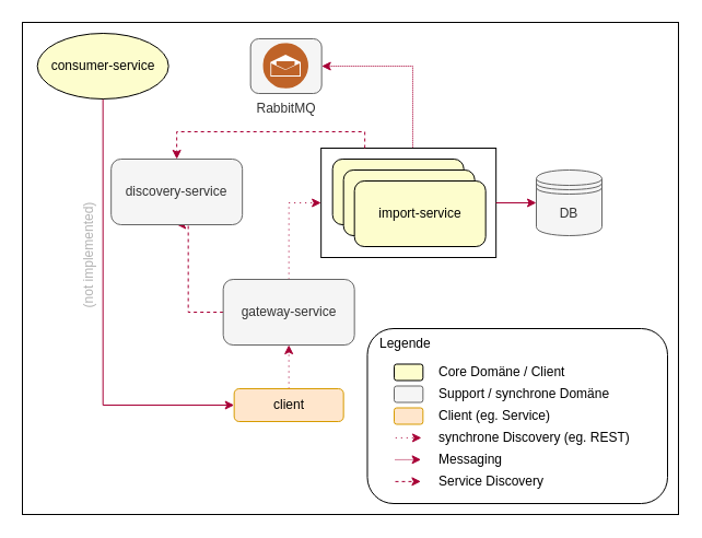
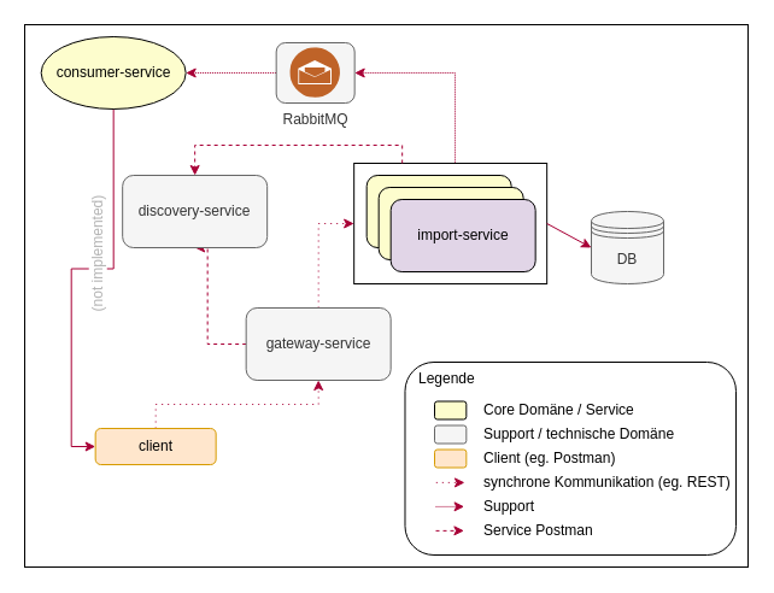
  <mxCell id="0" />
  <mxCell id="1" parent="0" />
  <mxCell id="2" value="" style="rounded=0;whiteSpace=wrap;html=1;fillColor=none;fontColor=#B3B3B3;align=center;" vertex="1" parent="1"><mxGeometry x="20" y="20" width="600" height="450" as="geometry" /></mxCell>
  <mxCell id="3" value="Legende" style="rounded=1;whiteSpace=wrap;html=1;align=left;verticalAlign=top;fillColor=none;spacingLeft=10;spacingTop=0;" vertex="1" parent="1"><mxGeometry x="335.49" y="300" width="274.51" height="160" as="geometry" /></mxCell>
  <mxCell id="4" style="edgeStyle=elbowEdgeStyle;rounded=0;orthogonalLoop=1;jettySize=auto;html=1;exitX=0.5;exitY=0;exitDx=0;exitDy=0;entryX=1;entryY=0.5;entryDx=0;entryDy=0;dashed=1;strokeColor=#A80036;dashPattern=1 1;" edge="1" parent="1" source="5" target="19"><mxGeometry relative="1" as="geometry"><Array as="points"><mxPoint x="377" y="110" /><mxPoint x="427" y="100" /></Array></mxGeometry></mxCell>
  <mxCell id="5" value="" style="rounded=0;whiteSpace=wrap;html=1;fillColor=none;" parent="1" vertex="1"><mxGeometry x="293.16" y="135" width="160" height="100" as="geometry" /></mxCell>
  <mxCell id="6" style="edgeStyle=orthogonalEdgeStyle;rounded=0;orthogonalLoop=1;jettySize=auto;html=1;exitX=0.5;exitY=0;exitDx=0;exitDy=0;strokeColor=#A80036;entryX=0;entryY=0.5;entryDx=0;entryDy=0;dashed=1;dashPattern=1 4;" parent="1" source="8" target="5" edge="1"><mxGeometry relative="1" as="geometry"><mxPoint x="293.67" y="185" as="targetPoint" /><Array as="points"><mxPoint x="263.67" y="185" /></Array></mxGeometry></mxCell>
  <mxCell id="7" style="edgeStyle=elbowEdgeStyle;rounded=0;orthogonalLoop=1;jettySize=auto;html=1;exitX=0;exitY=0.5;exitDx=0;exitDy=0;entryX=0.5;entryY=1;entryDx=0;entryDy=0;dashed=1;strokeColor=#A80036;" parent="1" source="8" target="21" edge="1"><mxGeometry relative="1" as="geometry"><Array as="points"><mxPoint x="171.67" y="225" /></Array></mxGeometry></mxCell>
  <mxCell id="8" value="gateway-service" style="rounded=1;whiteSpace=wrap;html=1;fillColor=#f5f5f5;strokeColor=#666666;fontColor=#333333;" parent="1" vertex="1"><mxGeometry x="203.67" y="255" width="120" height="60" as="geometry" /></mxCell>
  <mxCell id="9" style="edgeStyle=elbowEdgeStyle;rounded=0;orthogonalLoop=1;jettySize=auto;html=1;entryX=0.5;entryY=0;entryDx=0;entryDy=0;dashed=1;strokeColor=#A80036;elbow=vertical;exitX=0.25;exitY=0;exitDx=0;exitDy=0;" parent="1" source="5" target="21" edge="1"><mxGeometry relative="1" as="geometry"><mxPoint x="333.67" y="135" as="sourcePoint" /><Array as="points"><mxPoint x="250" y="120" /><mxPoint x="263.67" y="115" /></Array></mxGeometry></mxCell>
  <mxCell id="10" value="gateway-service" style="rounded=1;whiteSpace=wrap;html=1;fillColor=#FDFDCD;" parent="1" vertex="1"><mxGeometry x="303.67" y="145" width="120" height="60" as="geometry" /></mxCell>
  <mxCell id="11" value="gateway-service" style="rounded=1;whiteSpace=wrap;html=1;fillColor=#FDFDCD;" parent="1" vertex="1"><mxGeometry x="313.67" y="155" width="120" height="60" as="geometry" /></mxCell>
- <mxCell id="12" value="import-service" style="rounded=1;whiteSpace=wrap;html=1;fillColor=#FDFDCD;" parent="1" vertex="1"><mxGeometry x="323.67" y="165" width="120" height="60" as="geometry" /></mxCell>
+ <mxCell id="12" value="import-service" style="rounded=1;whiteSpace=wrap;html=1;fillColor=#e1d5e7;" parent="1" vertex="1"><mxGeometry x="323.67" y="165" width="120" height="60" as="geometry" /></mxCell>
  <mxCell id="13" style="edgeStyle=orthogonalEdgeStyle;rounded=0;orthogonalLoop=1;jettySize=auto;html=1;exitX=0.5;exitY=0;exitDx=0;exitDy=0;entryX=0.5;entryY=1;entryDx=0;entryDy=0;strokeColor=#A80036;dashed=1;dashPattern=1 4;" parent="1" source="14" target="8" edge="1"><mxGeometry relative="1" as="geometry" /></mxCell>
- <mxCell id="14" value="client" style="rounded=1;whiteSpace=wrap;html=1;fillColor=#ffe6cc;strokeColor=#d79b00;" parent="1" vertex="1"><mxGeometry x="213.67" y="355" width="100" height="30" as="geometry" /></mxCell>
+ <mxCell id="14" value="client" style="rounded=1;whiteSpace=wrap;html=1;fillColor=#ffe6cc;strokeColor=#d79b00;" parent="1" vertex="1"><mxGeometry x="78.67" y="355" width="100" height="30" as="geometry" /></mxCell>
  <mxCell id="15" style="edgeStyle=orthogonalEdgeStyle;rounded=0;orthogonalLoop=1;jettySize=auto;html=1;exitX=0.5;exitY=1;exitDx=0;exitDy=0;entryX=0;entryY=0.5;entryDx=0;entryDy=0;strokeColor=#A80036;fillColor=#f5f5f5;dashed=0;dashPattern=1 4;" parent="1" source="17" target="14" edge="1"><mxGeometry relative="1" as="geometry" /></mxCell>
  <mxCell id="16" value="(not implemented)" style="text;html=1;align=center;verticalAlign=middle;resizable=0;points=[];;labelBackgroundColor=#ffffff;rotation=270;fontColor=#B3B3B3;" vertex="1" connectable="0" parent="15"><mxGeometry x="-0.293" y="-1" relative="1" as="geometry"><mxPoint x="-12.55" y="3.41" as="offset" /></mxGeometry></mxCell>
  <mxCell id="17" value="consumer-service" style="ellipse;whiteSpace=wrap;html=1;fillColor=#FDFDCD;" parent="1" vertex="1"><mxGeometry x="33.67" y="30" width="120" height="60" as="geometry" /></mxCell>
+ <mxCell id="18" style="edgeStyle=orthogonalEdgeStyle;rounded=0;orthogonalLoop=1;jettySize=auto;html=1;exitX=0;exitY=0.5;exitDx=0;exitDy=0;strokeColor=#A80036;dashed=1;dashPattern=1 1;" parent="1" source="19" target="17" edge="1"><mxGeometry relative="1" as="geometry" /></mxCell>
  <mxCell id="19" value="RabbitMQ" style="rounded=1;whiteSpace=wrap;html=1;fillColor=#f5f5f5;strokeColor=#666666;fontColor=#333333;labelPosition=center;verticalLabelPosition=bottom;align=center;verticalAlign=top;" parent="1" vertex="1"><mxGeometry x="228.67" y="35" width="65" height="50" as="geometry" /></mxCell>
  <mxCell id="20" value="" style="aspect=fixed;perimeter=ellipsePerimeter;html=1;align=center;shadow=0;dashed=0;fontColor=#4277BB;labelBackgroundColor=#ffffff;fontSize=12;spacingTop=3;image;image=img/lib/ibm/social/messaging.svg;fillColor=#FDFDCD;" parent="1" vertex="1"><mxGeometry x="240.333" y="39.171" width="41.667" height="41.667" as="geometry" /></mxCell>
  <mxCell id="21" value="discovery-service" style="rounded=1;whiteSpace=wrap;html=1;fillColor=#f5f5f5;strokeColor=#666666;fontColor=#333333;" parent="1" vertex="1"><mxGeometry x="101.17" y="145" width="120" height="60" as="geometry" /></mxCell>
  <mxCell id="22" value="" style="rounded=1;whiteSpace=wrap;html=1;fillColor=#FDFDCD;" parent="1" vertex="1"><mxGeometry x="360" y="332.5" width="26.33" height="15" as="geometry" /></mxCell>
- <mxCell id="23" value="Core Domäne / Client" style="text;html=1;strokeColor=none;fillColor=none;align=left;verticalAlign=middle;whiteSpace=wrap;rounded=0;" parent="1" vertex="1"><mxGeometry x="399.33" y="330" width="140" height="20" as="geometry" /></mxCell>
+ <mxCell id="23" value="Core Domäne / Service" style="text;html=1;strokeColor=none;fillColor=none;align=left;verticalAlign=middle;whiteSpace=wrap;rounded=0;" parent="1" vertex="1"><mxGeometry x="399.33" y="330" width="140" height="20" as="geometry" /></mxCell>
  <mxCell id="24" value="" style="rounded=1;whiteSpace=wrap;html=1;fillColor=#f5f5f5;strokeColor=#666666;fontColor=#333333;" parent="1" vertex="1"><mxGeometry x="360" y="352.5" width="26.33" height="15" as="geometry" /></mxCell>
- <mxCell id="25" value="Support / synchrone Domäne" style="text;html=1;strokeColor=none;fillColor=none;align=left;verticalAlign=middle;whiteSpace=wrap;rounded=0;" parent="1" vertex="1"><mxGeometry x="399.33" y="350" width="160.67" height="20" as="geometry" /></mxCell>
+ <mxCell id="25" value="Support / technische Domäne" style="text;html=1;strokeColor=none;fillColor=none;align=left;verticalAlign=middle;whiteSpace=wrap;rounded=0;" parent="1" vertex="1"><mxGeometry x="399.33" y="350" width="160.67" height="20" as="geometry" /></mxCell>
  <mxCell id="26" value="" style="rounded=1;whiteSpace=wrap;html=1;fillColor=#ffe6cc;strokeColor=#d79b00;" parent="1" vertex="1"><mxGeometry x="360" y="372.5" width="26.33" height="15" as="geometry" /></mxCell>
- <mxCell id="27" value="Client (eg. Service)" style="text;html=1;strokeColor=none;fillColor=none;align=left;verticalAlign=middle;whiteSpace=wrap;rounded=0;" parent="1" vertex="1"><mxGeometry x="399.33" y="370" width="140" height="20" as="geometry" /></mxCell>
+ <mxCell id="27" value="Client (eg. Postman)" style="text;html=1;strokeColor=none;fillColor=none;align=left;verticalAlign=middle;whiteSpace=wrap;rounded=0;" parent="1" vertex="1"><mxGeometry x="399.33" y="370" width="140" height="20" as="geometry" /></mxCell>
  <mxCell id="28" style="edgeStyle=orthogonalEdgeStyle;rounded=0;orthogonalLoop=1;jettySize=auto;html=1;strokeColor=#A80036;dashed=1;dashPattern=1 4;" edge="1" parent="1"><mxGeometry relative="1" as="geometry"><mxPoint x="361.31" y="399.9" as="sourcePoint" /><mxPoint x="384.98" y="399.9" as="targetPoint" /></mxGeometry></mxCell>
- <mxCell id="29" value="synchrone Discovery (eg. REST)" style="text;html=1;strokeColor=none;fillColor=none;align=left;verticalAlign=middle;whiteSpace=wrap;rounded=0;" vertex="1" parent="1"><mxGeometry x="399.33" y="390" width="213.67" height="20" as="geometry" /></mxCell>
+ <mxCell id="29" value="synchrone Kommunikation (eg. REST)" style="text;html=1;strokeColor=none;fillColor=none;align=left;verticalAlign=middle;whiteSpace=wrap;rounded=0;" vertex="1" parent="1"><mxGeometry x="399.33" y="390" width="213.67" height="20" as="geometry" /></mxCell>
  <mxCell id="30" style="edgeStyle=orthogonalEdgeStyle;rounded=0;orthogonalLoop=1;jettySize=auto;html=1;strokeColor=#A80036;dashed=1;dashPattern=1 1;" edge="1" parent="1"><mxGeometry relative="1" as="geometry"><mxPoint x="361" y="419.9" as="sourcePoint" /><mxPoint x="384.595" y="419.857" as="targetPoint" /></mxGeometry></mxCell>
- <mxCell id="31" value="Messaging" style="text;html=1;strokeColor=none;fillColor=none;align=left;verticalAlign=middle;whiteSpace=wrap;rounded=0;" vertex="1" parent="1"><mxGeometry x="399.33" y="410" width="213.67" height="20" as="geometry" /></mxCell>
+ <mxCell id="31" value="Support" style="text;html=1;strokeColor=none;fillColor=none;align=left;verticalAlign=middle;whiteSpace=wrap;rounded=0;" vertex="1" parent="1"><mxGeometry x="399.33" y="410" width="213.67" height="20" as="geometry" /></mxCell>
  <mxCell id="32" style="edgeStyle=orthogonalEdgeStyle;rounded=0;orthogonalLoop=1;jettySize=auto;html=1;strokeColor=#A80036;dashed=1;" edge="1" parent="1"><mxGeometry relative="1" as="geometry"><mxPoint x="361" y="439.9" as="sourcePoint" /><mxPoint x="384.429" y="439.857" as="targetPoint" /></mxGeometry></mxCell>
- <mxCell id="33" value="Service Discovery" style="text;html=1;strokeColor=none;fillColor=none;align=left;verticalAlign=middle;whiteSpace=wrap;rounded=0;" vertex="1" parent="1"><mxGeometry x="399.33" y="430" width="213.67" height="20" as="geometry" /></mxCell>
- <mxCell id="34" value="DB" style="shape=datastore;whiteSpace=wrap;html=1;fillColor=#f5f5f5;align=center;strokeColor=#666666;fontColor=#333333;" vertex="1" parent="1"><mxGeometry x="490" y="155" width="60" height="60" as="geometry" /></mxCell>
+ <mxCell id="33" value="Service Postman" style="text;html=1;strokeColor=none;fillColor=none;align=left;verticalAlign=middle;whiteSpace=wrap;rounded=0;" vertex="1" parent="1"><mxGeometry x="399.33" y="430" width="213.67" height="20" as="geometry" /></mxCell>
+ <mxCell id="34" value="DB" style="shape=datastore;whiteSpace=wrap;html=1;fillColor=#f5f5f5;align=center;strokeColor=#666666;fontColor=#333333;" vertex="1" parent="1"><mxGeometry x="490" y="175" width="60" height="60" as="geometry" /></mxCell>
  <mxCell id="35" value="" style="endArrow=classic;html=1;strokeColor=#A80036;entryX=0;entryY=0.5;entryDx=0;entryDy=0;exitX=1;exitY=0.5;exitDx=0;exitDy=0;" edge="1" parent="1" source="5" target="34"><mxGeometry width="50" height="50" relative="1" as="geometry"><mxPoint x="560" y="110" as="sourcePoint" /><mxPoint x="480" y="170" as="targetPoint" /></mxGeometry></mxCell>
